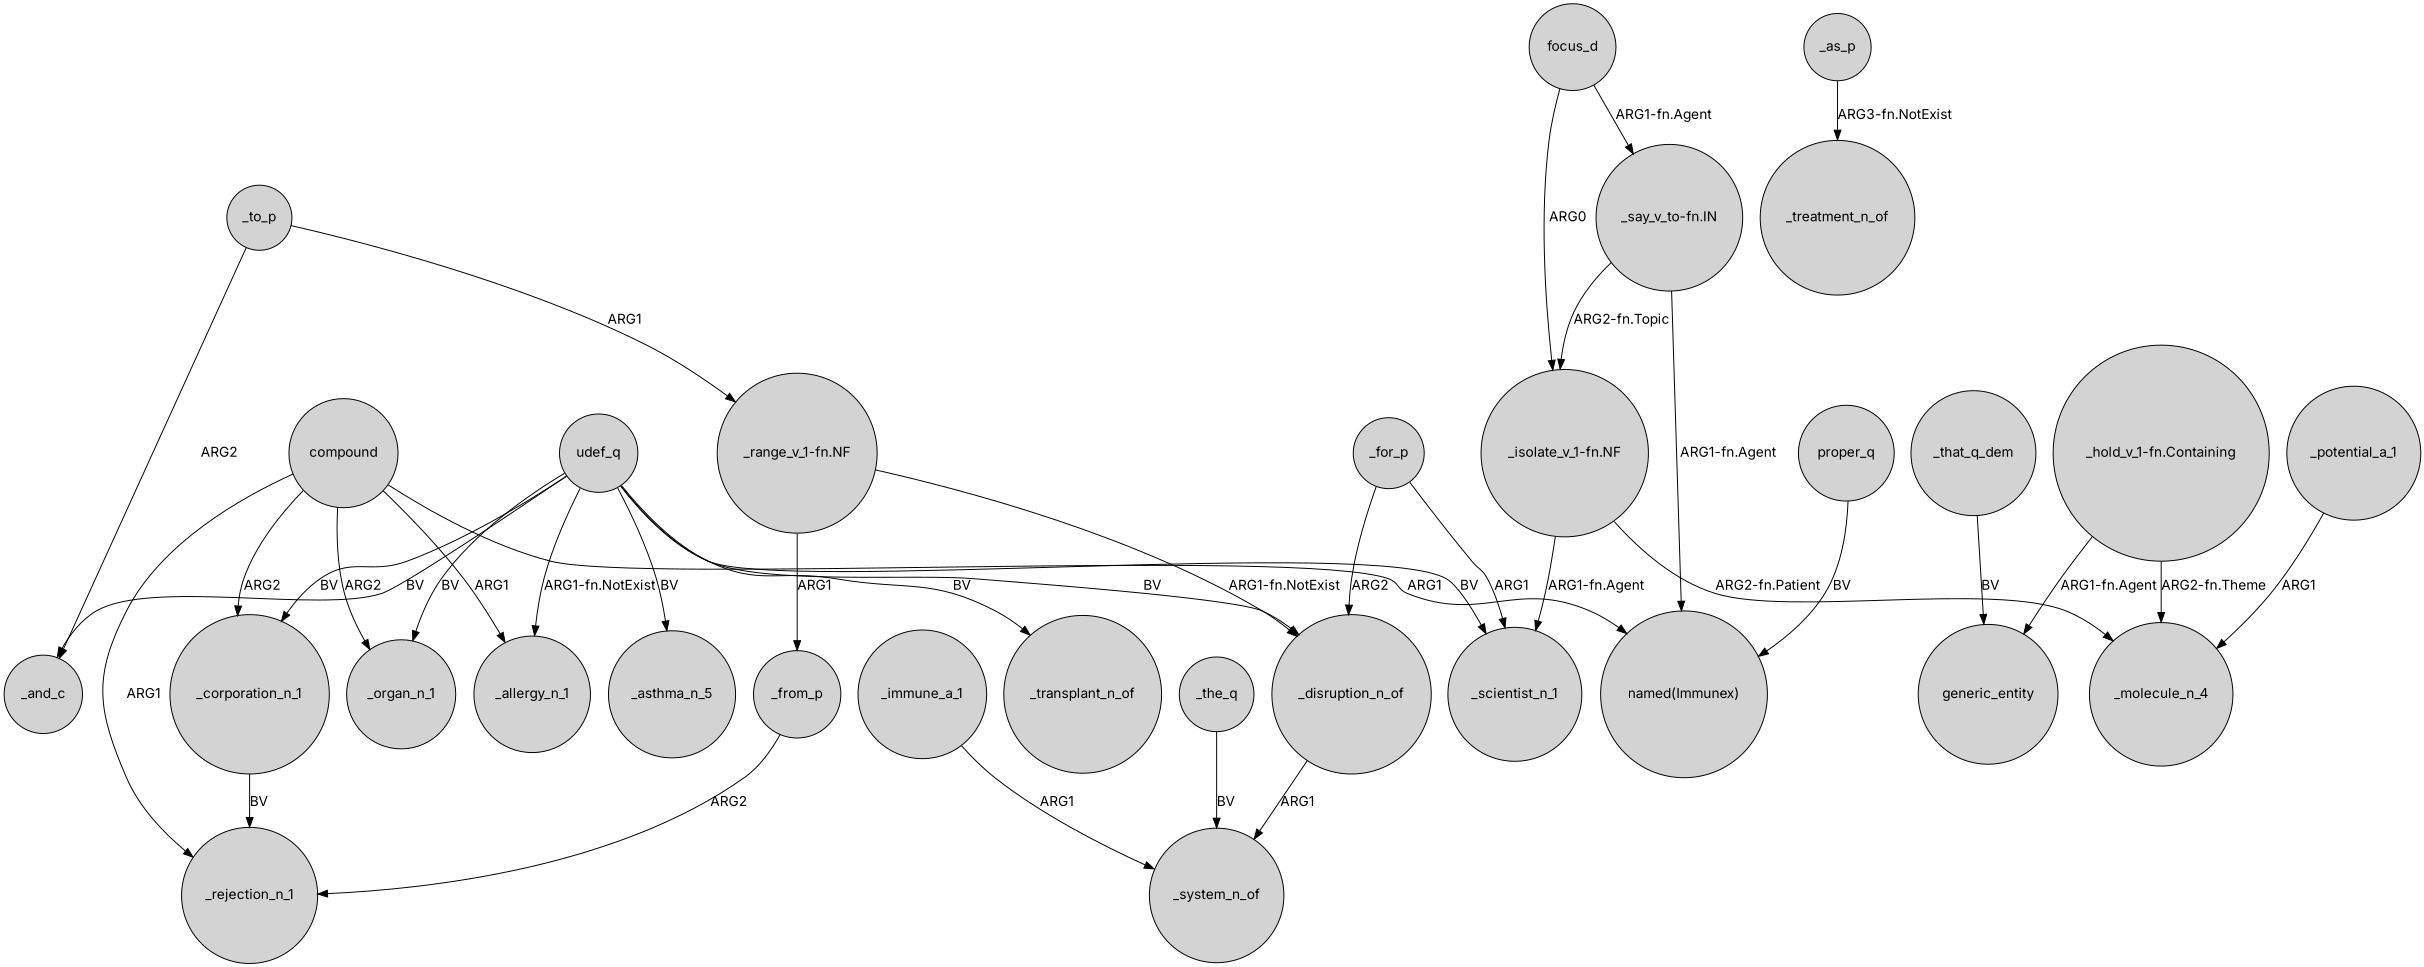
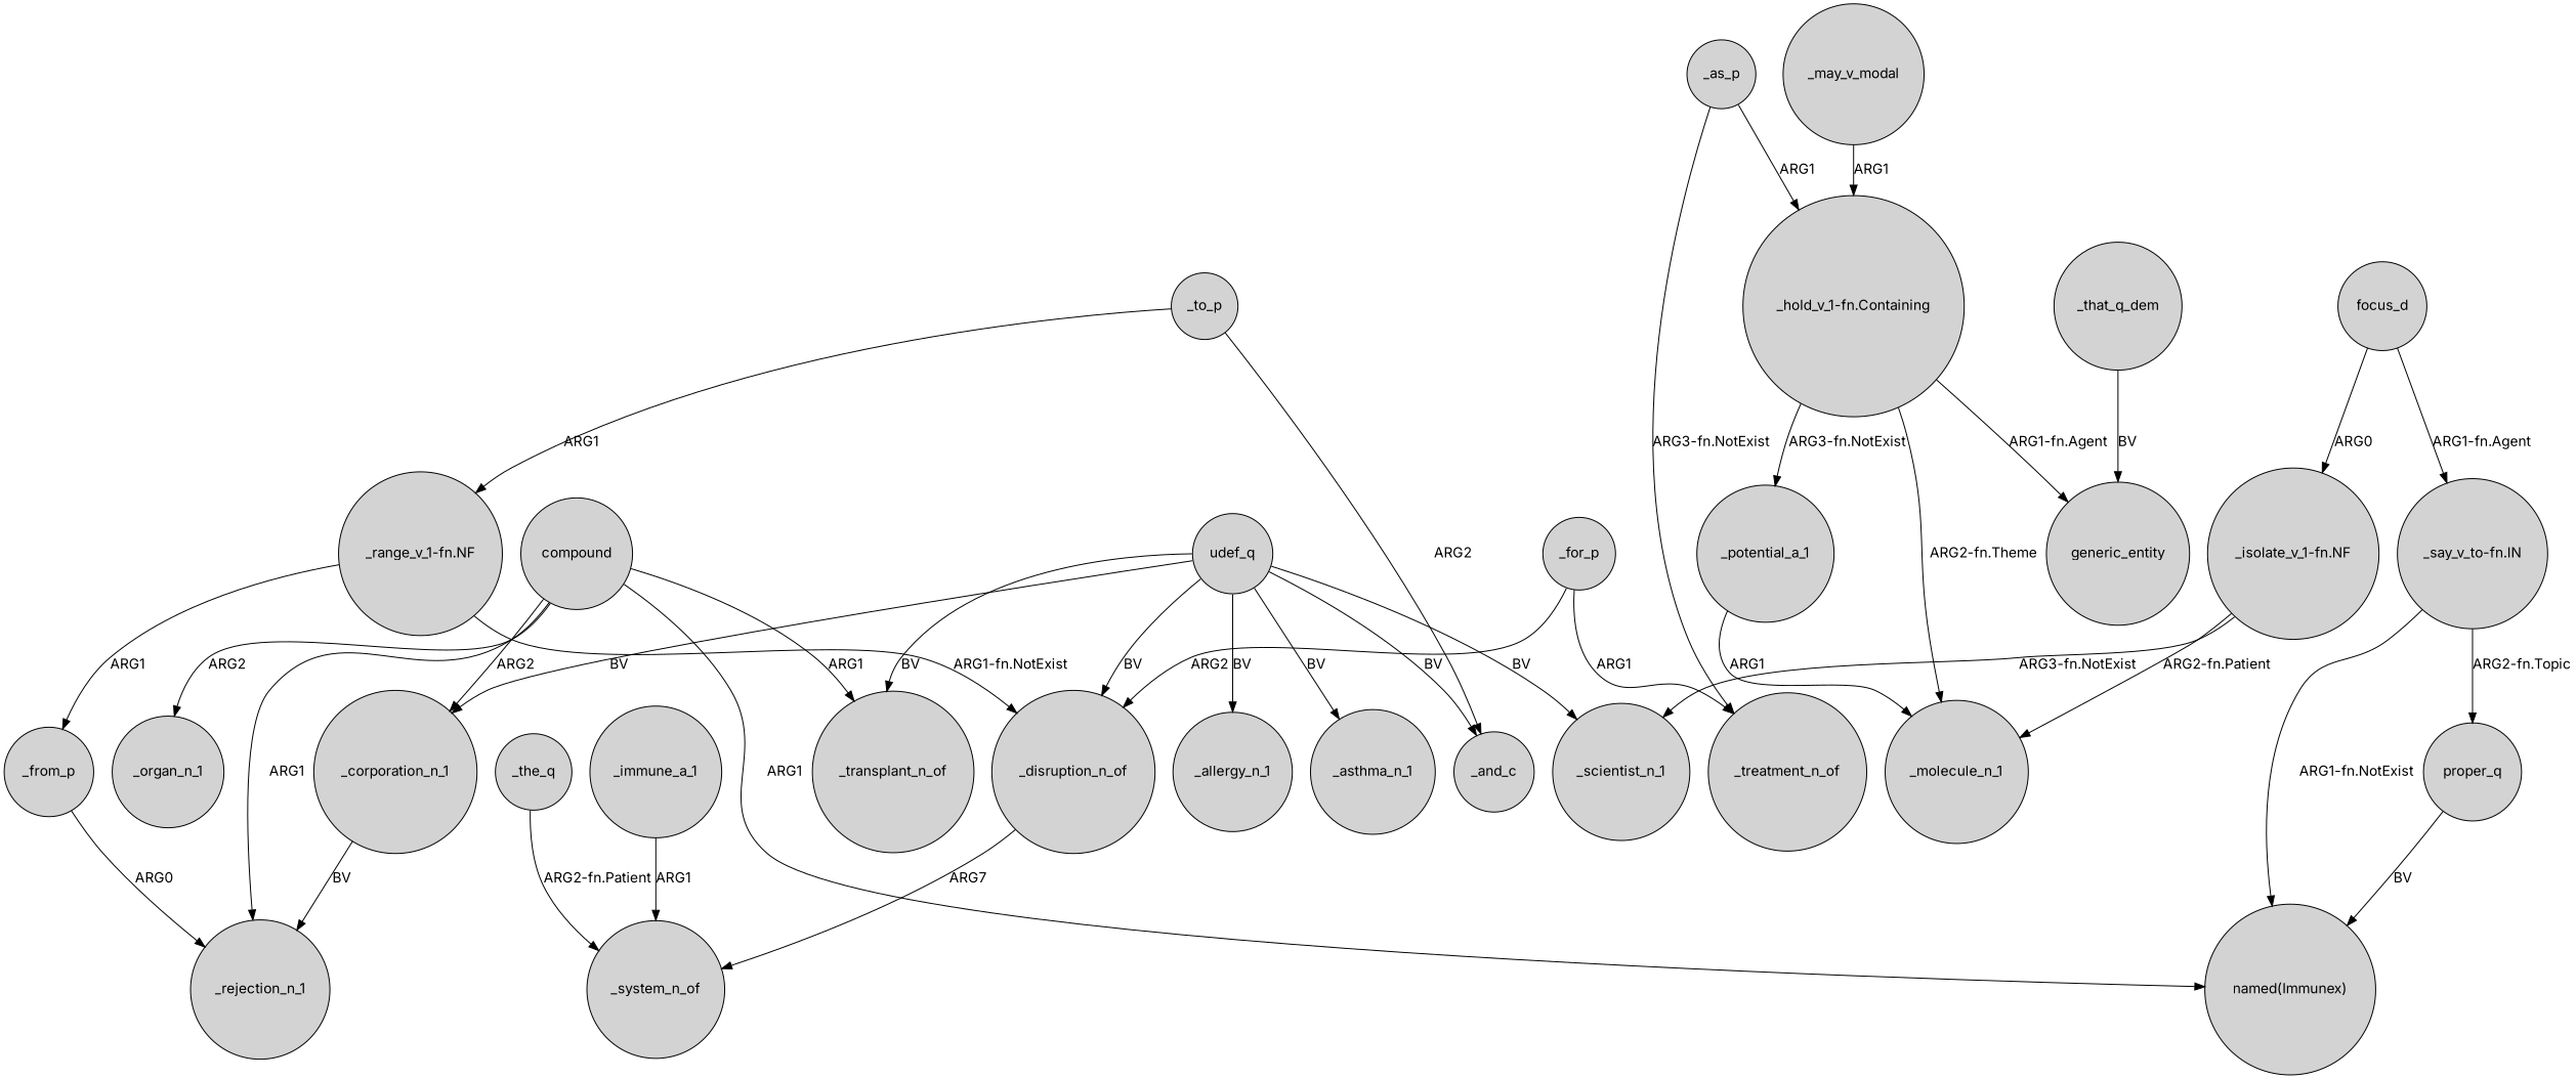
  digraph {
    fontname=Inter
    node [fontname=Inter shape=circle style=filled]
    edge [fontname=Inter]
    compound
    _transplant_n_of
    _corporation_n_1
    _organ_n_1
    "named(Immunex)"
    _rejection_n_1
    "_hold_v_1-fn.Containing"
    _potential_a_1
    generic_entity
-   _molecule_n_1 [label=_molecule_n_4]
+   _molecule_n_1
    _that_q_dem
    _for_p
    _disruption_n_of
    _treatment_n_of
    _system_n_of
    _as_p
    _to_p
    "_range_v_1-fn.NF"
    _and_c
    _from_p
    udef_q
    _scientist_n_1
    _allergy_n_1
-   _asthma_n_1 [label=_asthma_n_5]
+   _asthma_n_1
    "_isolate_v_1-fn.NF"
    "_say_v_to-fn.IN"
    focus_d
    _immune_a_1
+   _may_v_modal
    proper_q
    _the_q
-   compound -> _allergy_n_1 [label=ARG1]
+   compound -> _transplant_n_of [label=ARG1]
    compound -> _corporation_n_1 [label=ARG2]
    compound -> _organ_n_1 [label=ARG2]
    compound -> "named(Immunex)" [label=ARG1]
    compound -> _rejection_n_1 [label=ARG1]
    _corporation_n_1 -> _rejection_n_1 [label=BV]
+   "_hold_v_1-fn.Containing" -> _potential_a_1 [label="ARG3-fn.NotExist"]
    "_hold_v_1-fn.Containing" -> generic_entity [label="ARG1-fn.Agent"]
    "_hold_v_1-fn.Containing" -> _molecule_n_1 [label="ARG2-fn.Theme"]
    _potential_a_1 -> _molecule_n_1 [label=ARG1]
    _that_q_dem -> generic_entity [label=BV]
    _for_p -> _disruption_n_of [label=ARG2]
-   _for_p -> _scientist_n_1 [label=ARG1]
-   _disruption_n_of -> _system_n_of [label=ARG1]
+   _for_p -> _treatment_n_of [label=ARG1]
+   _disruption_n_of -> _system_n_of [label=ARG7]
+   _as_p -> "_hold_v_1-fn.Containing" [label=ARG1]
    _as_p -> _treatment_n_of [label="ARG3-fn.NotExist"]
    _to_p -> "_range_v_1-fn.NF" [label=ARG1]
    _to_p -> _and_c [label=ARG2]
    "_range_v_1-fn.NF" -> _disruption_n_of [label="ARG1-fn.NotExist"]
    "_range_v_1-fn.NF" -> _from_p [label=ARG1]
-   _from_p -> _rejection_n_1 [label=ARG2]
+   _from_p -> _rejection_n_1 [label=ARG0]
    udef_q -> _transplant_n_of [label=BV]
    udef_q -> _corporation_n_1 [label=BV]
-   udef_q -> _organ_n_1 [label=BV]
    udef_q -> _disruption_n_of [label=BV]
    udef_q -> _and_c [label=BV]
    udef_q -> _scientist_n_1 [label=BV]
-   udef_q -> _allergy_n_1 [label="ARG1-fn.NotExist"]
+   udef_q -> _allergy_n_1 [label=BV]
    udef_q -> _asthma_n_1 [label=BV]
    "_isolate_v_1-fn.NF" -> _molecule_n_1 [label="ARG2-fn.Patient"]
-   "_isolate_v_1-fn.NF" -> _scientist_n_1 [label="ARG1-fn.Agent"]
-   "_say_v_to-fn.IN" -> "named(Immunex)" [label="ARG1-fn.Agent"]
-   "_say_v_to-fn.IN" -> "_isolate_v_1-fn.NF" [label="ARG2-fn.Topic"]
+   "_isolate_v_1-fn.NF" -> _scientist_n_1 [label="ARG3-fn.NotExist"]
+   "_say_v_to-fn.IN" -> "named(Immunex)" [label="ARG1-fn.NotExist"]
+   "_say_v_to-fn.IN" -> proper_q [label="ARG2-fn.Topic"]
    focus_d -> "_isolate_v_1-fn.NF" [label=ARG0]
    focus_d -> "_say_v_to-fn.IN" [label="ARG1-fn.Agent"]
    _immune_a_1 -> _system_n_of [label=ARG1]
+   _may_v_modal -> "_hold_v_1-fn.Containing" [label=ARG1]
    proper_q -> "named(Immunex)" [label=BV]
-   _the_q -> _system_n_of [label=BV]
+   _the_q -> _system_n_of [label="ARG2-fn.Patient"]
  }
